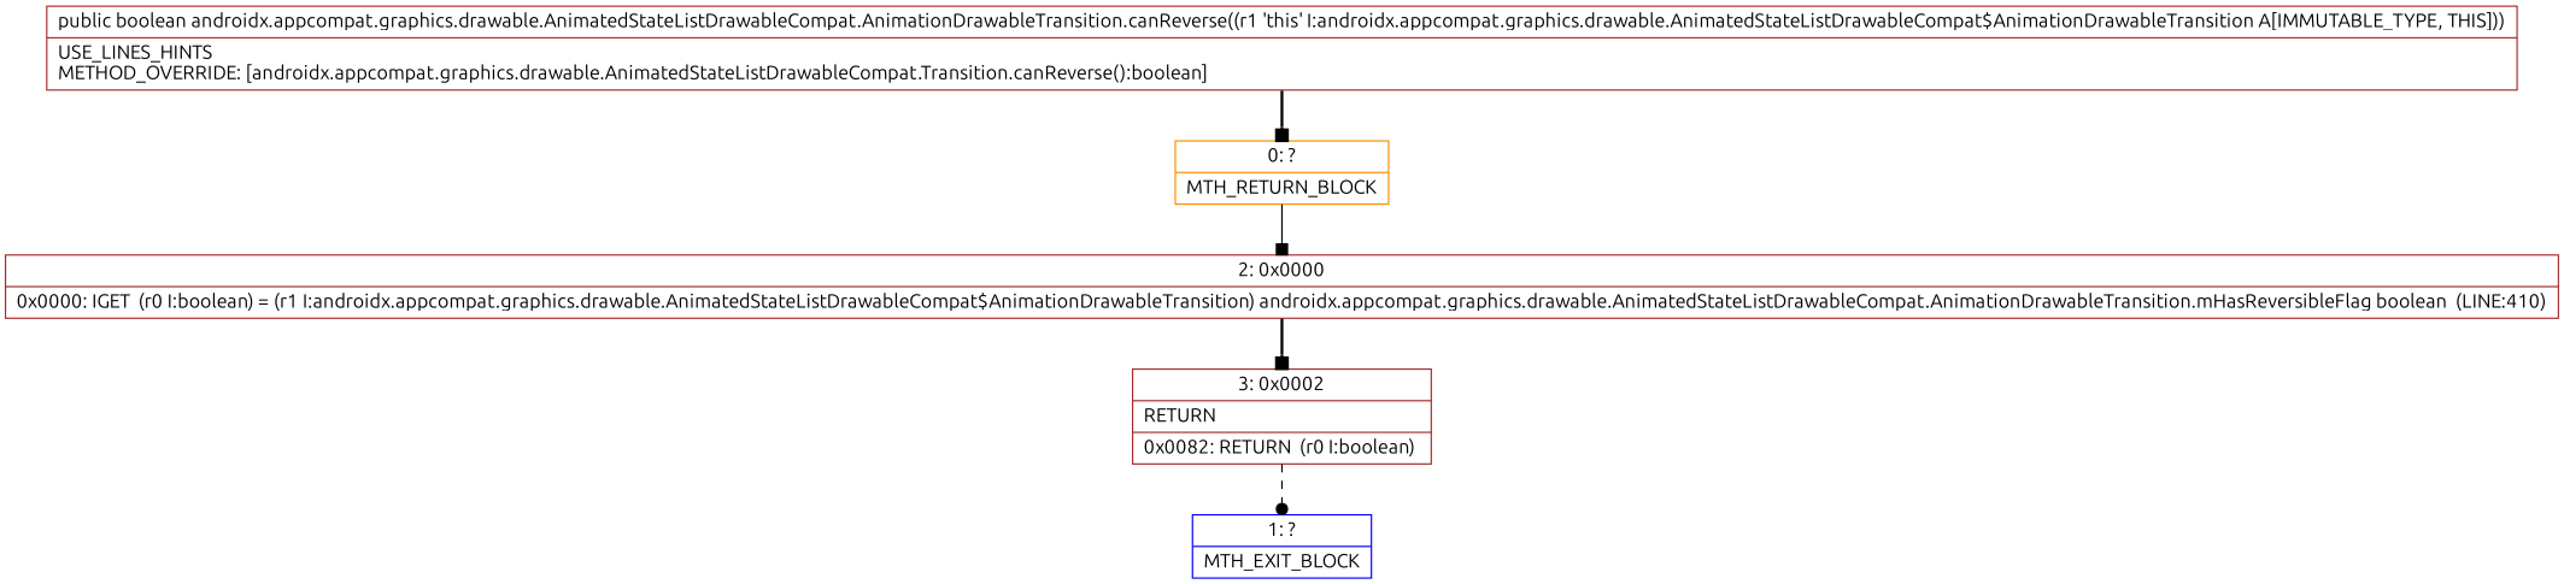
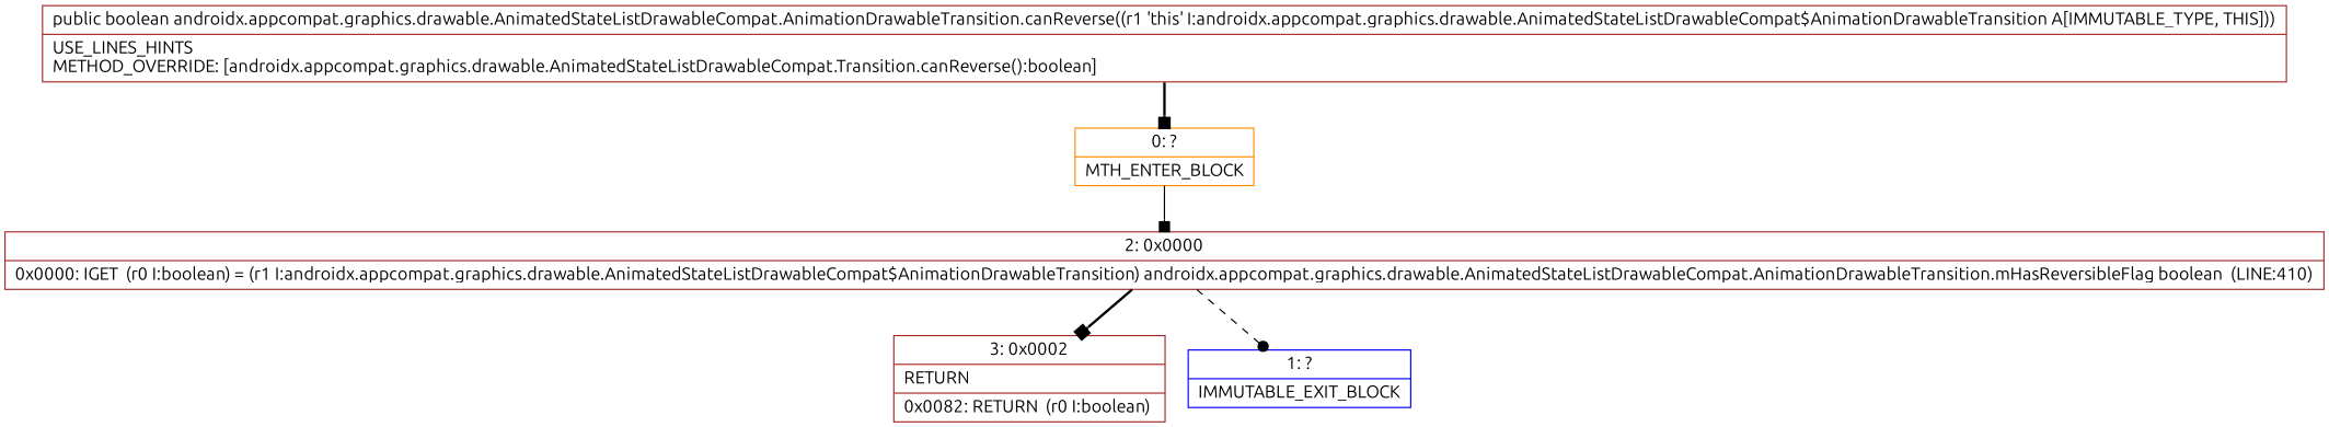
  digraph {
    fontname=Ubuntu
    node [color=brown fontname=Ubuntu shape=record]
    edge [arrowhead=box fontname=Ubuntu style=bold]
-   n1 [color=darkorange label="{0\:\ ?|MTH_RETURN_BLOCK\l}"]
+   n1 [color=darkorange label="{0\:\ ?|MTH_ENTER_BLOCK\l}"]
    n2 [label="{2\:\ 0x0000|0x0000: IGET  (r0 I:boolean) = (r1 I:androidx.appcompat.graphics.drawable.AnimatedStateListDrawableCompat$AnimationDrawableTransition) androidx.appcompat.graphics.drawable.AnimatedStateListDrawableCompat.AnimationDrawableTransition.mHasReversibleFlag boolean  (LINE:410)\l}"]
    n3 [label="{3\:\ 0x0002|RETURN\l|0x0082: RETURN  (r0 I:boolean) \l}"]
-   n4 [color=blue label="{1\:\ ?|MTH_EXIT_BLOCK\l}"]
+   n4 [color=blue label="{1\:\ ?|IMMUTABLE_EXIT_BLOCK\l}"]
    n5 [label="{public boolean androidx.appcompat.graphics.drawable.AnimatedStateListDrawableCompat.AnimationDrawableTransition.canReverse((r1 'this' I:androidx.appcompat.graphics.drawable.AnimatedStateListDrawableCompat$AnimationDrawableTransition A[IMMUTABLE_TYPE, THIS]))  | USE_LINES_HINTS\lMETHOD_OVERRIDE: [androidx.appcompat.graphics.drawable.AnimatedStateListDrawableCompat.Transition.canReverse():boolean]\l}"]
    n1 -> n2 [style=solid]
    n2 -> n3
-   n3 -> n4 [arrowhead=dot style=dashed]
+   n2 -> n4 [arrowhead=dot style=dashed]
    n5 -> n1
  }
